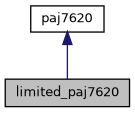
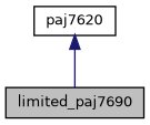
  digraph {
    node [color=black fontname=Helvetica fontsize=10 shape=record style=filled]
-   n1 [fillcolor=grey75 fontcolor=black height=0.2 label=limited_paj7620 width=0.4]
+   n1 [fillcolor=grey75 fontcolor=black height=0.2 label=limited_paj7690 width=0.4]
    n2 [fillcolor=white height=0.2 label=paj7620 width=0.4]
    n2 -> n1 [color=midnightblue dir=back fontname=Helvetica fontsize=10 labelfontname=Helvetica labelfontsize=10 style=solid]
  }
